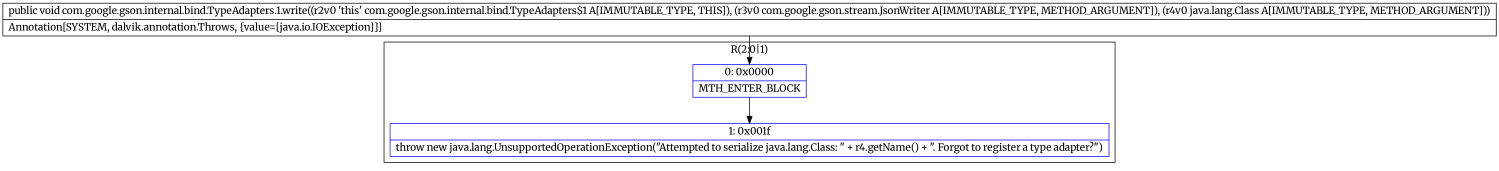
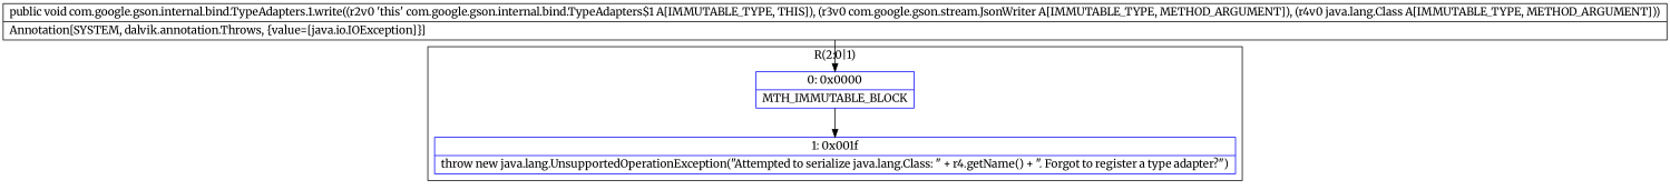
  digraph {
    fontname=Merriweather
    node [color=blue shape=record fontname=Merriweather]
    edge [fontname=Merriweather]
-   n1 [label="{0\:\ 0x0000|MTH_ENTER_BLOCK\l}"]
+   n1 [label="{0\:\ 0x0000|MTH_IMMUTABLE_BLOCK\l}"]
    n2 [label="{1\:\ 0x001f|throw new java.lang.UnsupportedOperationException(\"Attempted to serialize java.lang.Class: \" + r4.getName() + \". Forgot to register a type adapter?\")\l}"]
    n3 [label="{public void com.google.gson.internal.bind.TypeAdapters.1.write((r2v0 'this' com.google.gson.internal.bind.TypeAdapters$1 A[IMMUTABLE_TYPE, THIS]), (r3v0 com.google.gson.stream.JsonWriter A[IMMUTABLE_TYPE, METHOD_ARGUMENT]), (r4v0 java.lang.Class A[IMMUTABLE_TYPE, METHOD_ARGUMENT]))  | Annotation[SYSTEM, dalvik.annotation.Throws, \{value=[java.io.IOException]\}]\l}" color=""]
    subgraph cluster_1 {
      label="R(2:0|1)"
      n1
      n2
    }
    n1 -> n2
    n3 -> n1
  }
